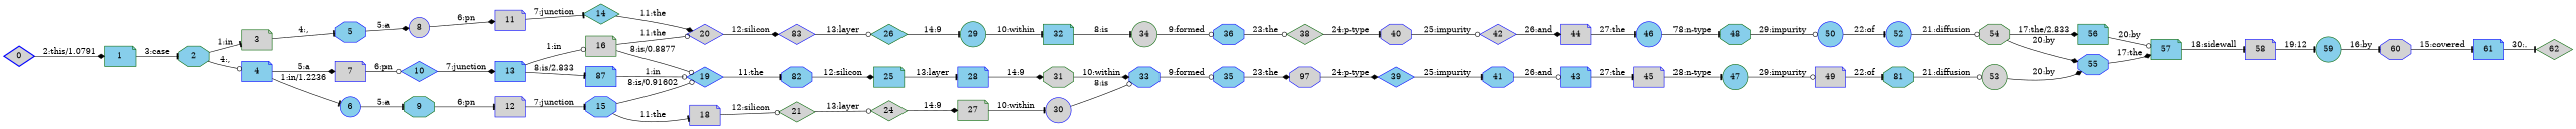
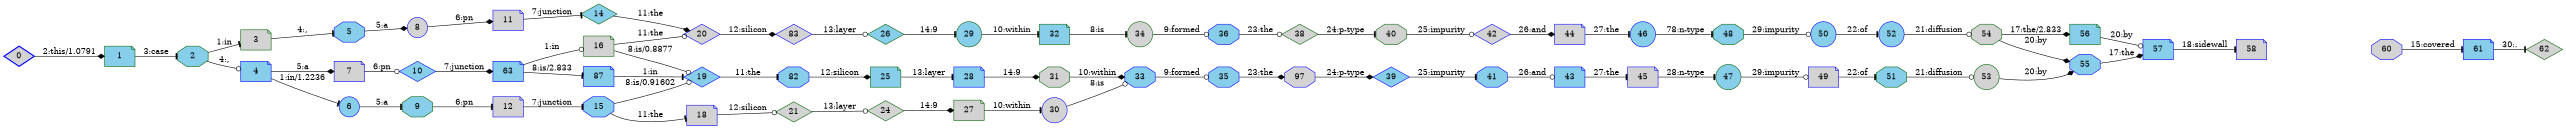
  digraph {
    fontname="DejaVu Serif"
    nodesep=0.25
    rankdir=LR
    ranksep=0.4
    node [color=blue fillcolor=skyblue fontname="DejaVu Serif" fontsize=14 shape=note style="solid,filled"]
    edge [arrowhead=tee fontname="DejaVu Serif" fontsize=14]
    n1 [fillcolor=lightgrey label=0 shape=diamond style="bold,filled"]
    n2 [color=darkgreen label=1]
    n3 [color=darkgreen label=2 shape=octagon]
    n4 [color=darkgreen fillcolor=lightgrey label=3]
    n5 [label=4]
    n6 [label=5 shape=octagon]
    n7 [label=6 shape=circle]
    n8 [fillcolor=lightgrey label=7]
    n9 [fillcolor=lightgrey label=8 shape=circle]
    n10 [color=darkgreen label=9 shape=octagon]
    n11 [label=10 shape=diamond]
    n12 [fillcolor=lightgrey label=11]
    n13 [fillcolor=lightgrey label=12]
-   n14 [label=13]
+   n14 [label=63]
    n15 [color=darkgreen label=14 shape=diamond]
    n16 [label=15 shape=octagon]
    n17 [color=darkgreen fillcolor=lightgrey label=16]
    n18 [label=87]
    n19 [fillcolor=lightgrey label=20 shape=diamond]
    n20 [fillcolor=lightgrey label=18]
    n21 [label=19 shape=diamond]
    n22 [color=darkgreen fillcolor=lightgrey label=21 shape=diamond]
    n23 [label=82 shape=octagon]
    n24 [fillcolor=lightgrey label=83 shape=diamond]
    n25 [color=darkgreen fillcolor=lightgrey label=24 shape=diamond]
    n26 [color=darkgreen label=25]
    n27 [color=darkgreen label=26 shape=diamond]
    n28 [color=darkgreen fillcolor=lightgrey label=27]
    n29 [label=28]
    n30 [color=darkgreen label=29 shape=circle]
    n31 [fillcolor=lightgrey label=30 shape=circle]
    n32 [color=darkgreen fillcolor=lightgrey label=31 shape=octagon]
    n33 [color=darkgreen label=32]
    n34 [label=33 shape=octagon]
    n35 [color=darkgreen fillcolor=lightgrey label=34 shape=circle]
    n36 [label=35 shape=octagon]
    n37 [label=36 shape=octagon]
    n38 [fillcolor=lightgrey label=97 shape=octagon]
    n39 [color=darkgreen fillcolor=lightgrey label=38 shape=diamond]
    n40 [label=39 shape=diamond]
-   n41 [fillcolor=lightgrey label=40 shape=octagon]
+   n41 [color=darkgreen fillcolor=lightgrey label=40 shape=octagon]
    n42 [label=41 shape=octagon]
    n43 [fillcolor=lightgrey label=42 shape=diamond]
    n44 [label=43]
    n45 [fillcolor=lightgrey label=44]
    n46 [fillcolor=lightgrey label=45]
    n47 [label=46 shape=circle]
    n48 [color=darkgreen label=47 shape=circle]
    n49 [color=darkgreen label=48 shape=octagon]
    n50 [fillcolor=lightgrey label=49]
    n51 [label=50 shape=circle]
-   n52 [color=darkgreen label=81 shape=octagon]
+   n52 [color=darkgreen label=51 shape=octagon]
    n53 [label=52 shape=circle]
    n54 [color=darkgreen fillcolor=lightgrey label=53 shape=circle]
    n55 [color=darkgreen fillcolor=lightgrey label=54 shape=octagon]
    n56 [label=55 shape=octagon]
    n57 [color=darkgreen label=56]
-   n58 [color=darkgreen label=57]
+   n58 [label=57]
    n59 [fillcolor=lightgrey label=58]
-   n60 [color=darkgreen label=59 shape=circle]
    n61 [fillcolor=lightgrey label=60 shape=octagon]
    n62 [label=61]
    n63 [color=darkgreen fillcolor=lightgrey label=62 shape=diamond]
    n1 -> n2 [arrowhead=diamond label="2:this/1.0791"]
    n2 -> n3 [label="3:case"]
    n3 -> n4 [label="1:in"]
    n3 -> n5 [arrowhead=odot label="4:,"]
    n4 -> n6 [label="4:,"]
    n5 -> n7 [label="1:in/1.2236"]
    n5 -> n8 [arrowhead=diamond label="5:a"]
    n6 -> n9 [arrowhead=diamond label="5:a"]
    n7 -> n10 [label="5:a"]
    n8 -> n11 [arrowhead=odot label="6:pn"]
    n9 -> n12 [arrowhead=diamond label="6:pn"]
    n10 -> n13 [label="6:pn"]
    n11 -> n14 [arrowhead=diamond label="7:junction"]
    n12 -> n15 [label="7:junction"]
    n13 -> n16 [label="7:junction"]
    n14 -> n17 [arrowhead=odot label="1:in"]
    n14 -> n18 [label="8:is/2.833"]
    n15 -> n19 [arrowhead=diamond label="11:the"]
    n16 -> n20 [label="11:the"]
    n16 -> n21 [arrowhead=odot label="8:is/0.91602"]
    n17 -> n19 [arrowhead=odot label="11:the"]
    n17 -> n21 [arrowhead=odot label="8:is/0.8877"]
-   n18 -> n21 [arrowhead=odot label="1:in"]
+   n18 -> n21 [label="1:in"]
    n19 -> n24 [arrowhead=diamond label="12:silicon"]
    n20 -> n22 [arrowhead=odot label="12:silicon"]
    n21 -> n23 [label="11:the"]
    n22 -> n25 [arrowhead=odot label="13:layer"]
    n23 -> n26 [arrowhead=diamond label="12:silicon"]
    n24 -> n27 [arrowhead=odot label="13:layer"]
    n25 -> n28 [arrowhead=diamond label="14:9"]
    n26 -> n29 [label="13:layer"]
    n27 -> n30 [label="14:9"]
    n28 -> n31 [label="10:within"]
    n29 -> n32 [arrowhead=diamond label="14:9"]
    n30 -> n33 [label="10:within"]
    n31 -> n34 [arrowhead=odot label="8:is"]
    n32 -> n34 [arrowhead=diamond label="10:within"]
    n33 -> n35 [label="8:is"]
    n34 -> n36 [arrowhead=odot label="9:formed"]
    n35 -> n37 [arrowhead=odot label="9:formed"]
    n36 -> n38 [arrowhead=diamond label="23:the"]
    n37 -> n39 [arrowhead=odot label="23:the"]
    n38 -> n40 [arrowhead=diamond label="24:p-type"]
    n39 -> n41 [label="24:p-type"]
    n40 -> n42 [label="25:impurity"]
    n41 -> n43 [arrowhead=odot label="25:impurity"]
    n42 -> n44 [arrowhead=odot label="26:and"]
    n43 -> n45 [arrowhead=diamond label="26:and"]
    n44 -> n46 [label="27:the"]
    n45 -> n47 [label="27:the"]
    n46 -> n48 [label="28:n-type"]
    n47 -> n49 [label="78:n-type"]
    n48 -> n50 [arrowhead=odot label="29:impurity"]
    n49 -> n51 [arrowhead=odot label="29:impurity"]
    n50 -> n52 [label="22:of"]
    n51 -> n53 [label="22:of"]
    n52 -> n54 [arrowhead=odot label="21:diffusion"]
    n53 -> n55 [arrowhead=odot label="21:diffusion"]
    n54 -> n56 [arrowhead=diamond label="20:by"]
    n55 -> n56 [arrowhead=diamond label="20:by"]
    n55 -> n57 [arrowhead=diamond label="17:the/2.833"]
    n56 -> n58 [arrowhead=diamond label="17:the"]
    n57 -> n58 [arrowhead=odot label="20:by"]
    n58 -> n59 [label="18:sidewall"]
-   n59 -> n60 [label="19:12"]
-   n60 -> n61 [label="16:by"]
    n61 -> n62 [label="15:covered"]
    n62 -> n63 [label="30:."]
  }
